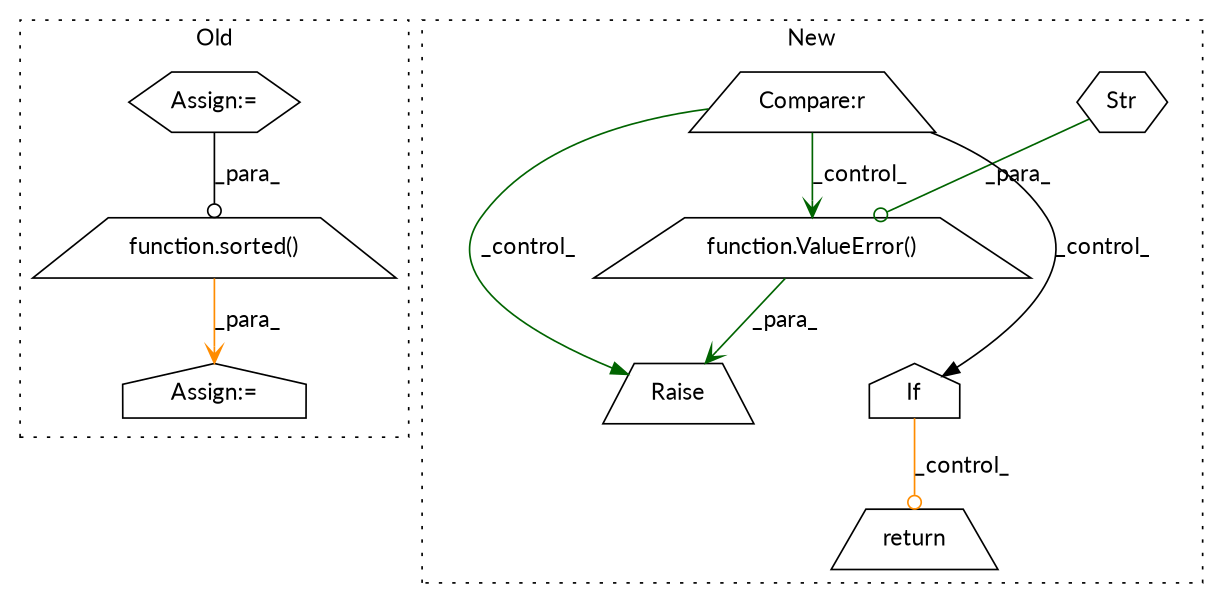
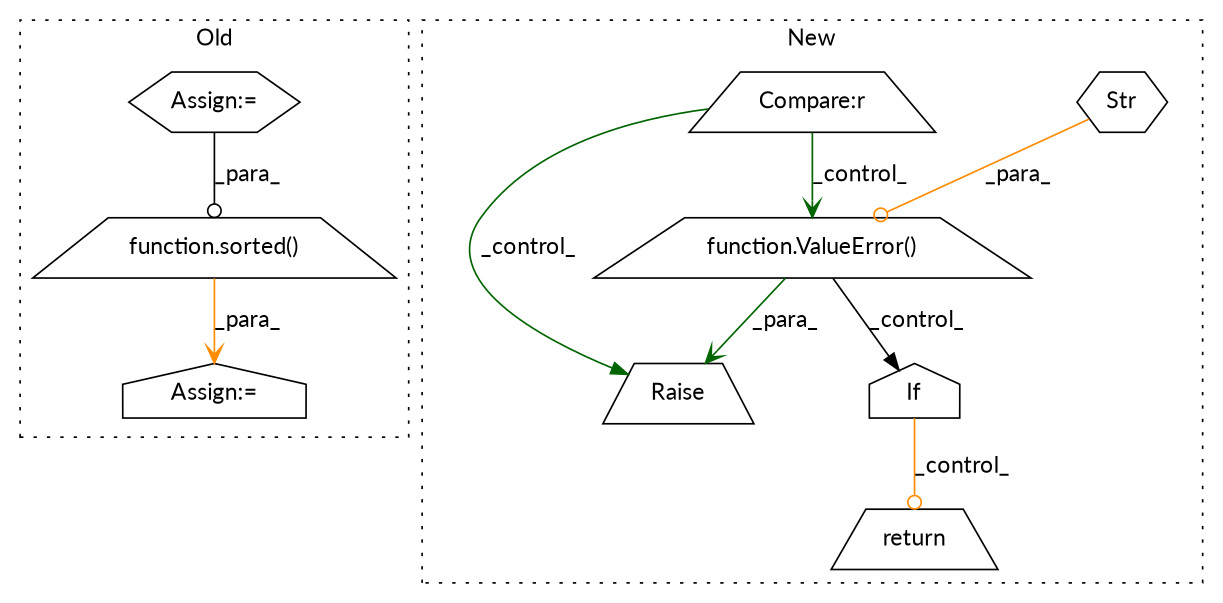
  digraph {
    fontname=Lato
    node [a=75 fontname=Lato l=3 shape=trapezium]
    edge [arrowhead=vee color=darkorange fontname=Lato]
    n1 [l="24,14" label="function.sorted()" s="1497,1681"]
    n2 [a=68 l=20 label="Assign:=" s=1463 shape=house]
    n3 [a=68 label="Assign:=" s=1395 shape=hexagon]
    n4 [l="11,1" label="function.ValueError()" s="3306,3372"]
    n5 [a=91 l=6 label=Raise s=3300]
    n6 [a=66 l=55 label=Str s=3317 shape=hexagon]
    n7 [a=40 l=19 label="Compare:r" s=3271]
    n8 [a=93 l=7 label=return s=3519]
    n9 [a=96 label=If s=3465 shape=house]
    subgraph cluster_1 {
      label=Old
      style=dotted
      n1
      n2
      n3
    }
    subgraph cluster_2 {
      label=New
      style=dotted
      n4
      n5
      n6
      n7
      n8
      n9
    }
    n1 -> n2 [label=_para_]
    n3 -> n1 [arrowhead=odot color=black label=_para_]
    n4 -> n5 [color=darkgreen label=_para_]
-   n6 -> n4 [arrowhead=odot color=darkgreen label=_para_]
+   n6 -> n4 [arrowhead=odot label=_para_]
    n7 -> n4 [color=darkgreen label=_control_]
    n7 -> n5 [arrowhead=normal color=darkgreen label=_control_]
-   n7 -> n9 [arrowhead=normal color=black label=_control_]
+   n4 -> n9 [arrowhead=normal color=black label=_control_]
    n9 -> n8 [arrowhead=odot label=_control_]
  }
